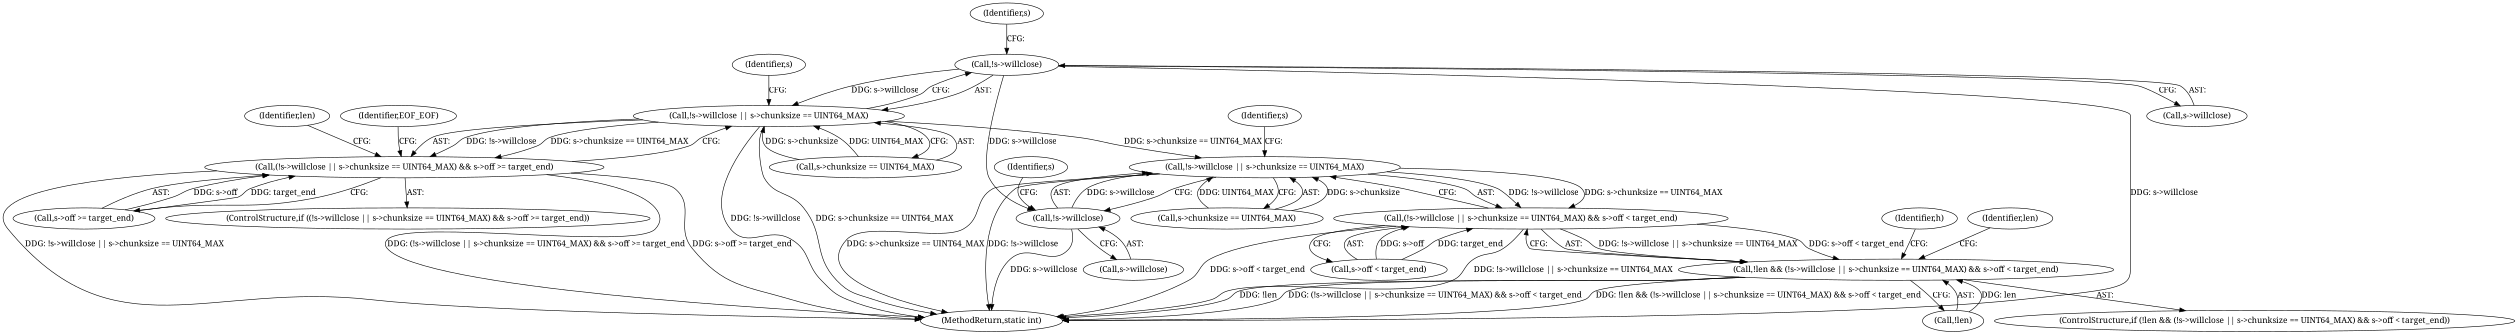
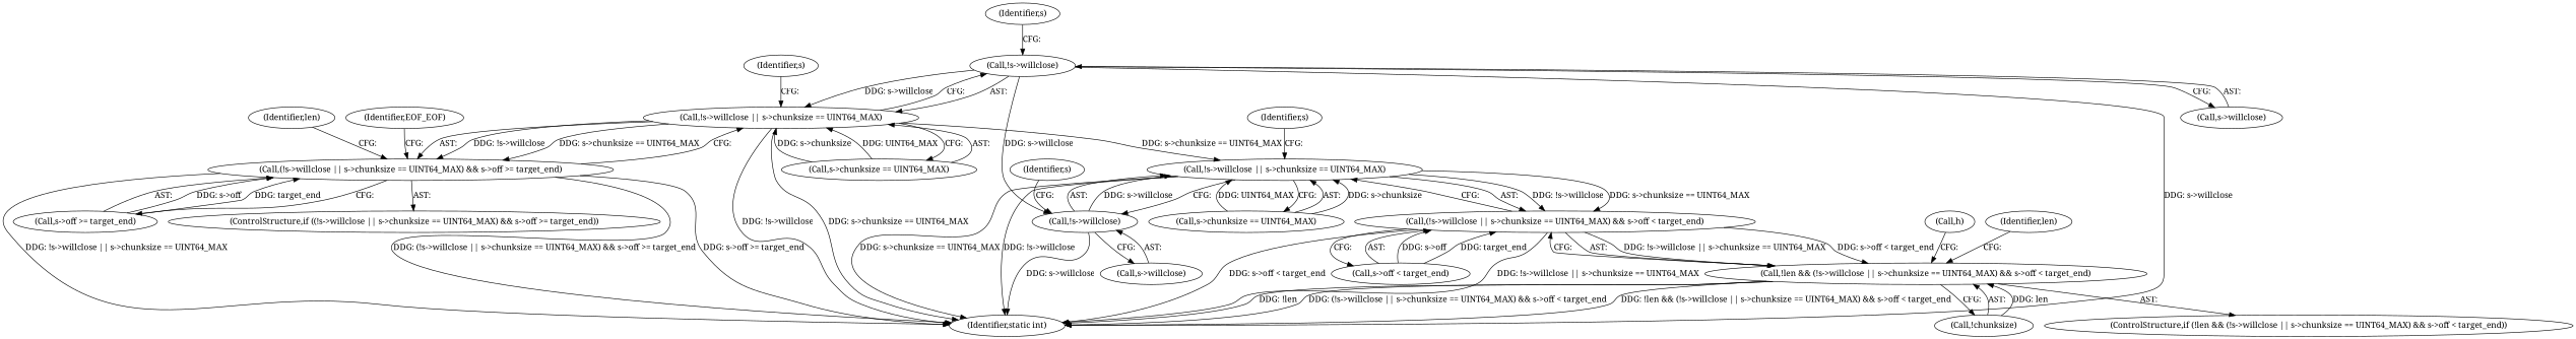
  digraph {
    fontname="Noto Serif"
    node [fontname="Noto Serif"]
    edge [fontname="Noto Serif"]
    n1 [label="(Call,!s->willclose)"]
    n2 [label="(Call,!s->willclose || s->chunksize == UINT64_MAX)"]
    n3 [label="(Call,!s->willclose)"]
-   n4 [label="(MethodReturn,static int)"]
+   n4 [label="(Identifier,static int)"]
    n5 [label="(Call,s->willclose)"]
    n6 [label="(Call,(!s->willclose || s->chunksize == UINT64_MAX) && s->off >= target_end)"]
    n7 [label="(Call,!s->willclose || s->chunksize == UINT64_MAX)"]
    n8 [label="(Call,s->chunksize == UINT64_MAX)"]
    n9 [label="(Call,s->willclose)"]
    n10 [label="(Call,s->off >= target_end)"]
    n11 [label="(ControlStructure,if ((!s->willclose || s->chunksize == UINT64_MAX) && s->off >= target_end))"]
    n12 [label="(Call,(!s->willclose || s->chunksize == UINT64_MAX) && s->off < target_end)"]
    n13 [label="(Call,s->chunksize == UINT64_MAX)"]
    n14 [label="(Call,!len && (!s->willclose || s->chunksize == UINT64_MAX) && s->off < target_end)"]
    n15 [label="(Call,s->off < target_end)"]
-   n16 [label="(Call,!len)"]
+   n16 [label="(Call,!chunksize)"]
    n17 [label="(ControlStructure,if (!len && (!s->willclose || s->chunksize == UINT64_MAX) && s->off < target_end))"]
    n18 [label="(Identifier,s)"]
    n19 [label="(Identifier,s)"]
    n20 [label="(Identifier,len)"]
    n21 [label="(Identifier,len)"]
    n22 [label="(Identifier,s)"]
    n23 [label="(Identifier,EOF_EOF)"]
-   n24 [label="(Identifier,h)"]
+   n24 [label="(Call,h)"]
    n25 [label="(Identifier,s)"]
    n1 -> n2 [label="AST: "]
    n1 -> n2 [label="DDG: s->willclose"]
    n1 -> n3 [label="DDG: s->willclose"]
    n1 -> n4 [label="DDG: s->willclose"]
    n1 -> n5 [label="CFG: "]
    n2 -> n1 [label="CFG: "]
    n2 -> n4 [label="DDG: s->chunksize == UINT64_MAX"]
    n2 -> n4 [label="DDG: !s->willclose"]
    n2 -> n6 [label="AST: "]
    n2 -> n6 [label="DDG: !s->willclose"]
    n2 -> n6 [label="DDG: s->chunksize == UINT64_MAX"]
    n2 -> n7 [label="DDG: s->chunksize == UINT64_MAX"]
    n2 -> n8 [label="CFG: "]
    n3 -> n4 [label="DDG: s->willclose"]
    n3 -> n7 [label="AST: "]
    n3 -> n7 [label="DDG: s->willclose"]
    n3 -> n9 [label="CFG: "]
    n5 -> n1 [label="AST: "]
    n6 -> n2 [label="CFG: "]
    n6 -> n4 [label="DDG: s->off >= target_end"]
    n6 -> n4 [label="DDG: !s->willclose || s->chunksize == UINT64_MAX"]
    n6 -> n4 [label="DDG: (!s->willclose || s->chunksize == UINT64_MAX) && s->off >= target_end"]
    n6 -> n10 [label="CFG: "]
    n6 -> n11 [label="AST: "]
    n7 -> n3 [label="CFG: "]
    n7 -> n4 [label="DDG: s->chunksize == UINT64_MAX"]
    n7 -> n4 [label="DDG: !s->willclose"]
    n7 -> n12 [label="AST: "]
    n7 -> n12 [label="DDG: !s->willclose"]
    n7 -> n12 [label="DDG: s->chunksize == UINT64_MAX"]
    n7 -> n13 [label="CFG: "]
    n8 -> n2 [label="AST: "]
    n8 -> n2 [label="DDG: s->chunksize"]
    n8 -> n2 [label="DDG: UINT64_MAX"]
    n9 -> n3 [label="AST: "]
    n10 -> n6 [label="AST: "]
    n10 -> n6 [label="DDG: s->off"]
    n10 -> n6 [label="DDG: target_end"]
    n12 -> n4 [label="DDG: !s->willclose || s->chunksize == UINT64_MAX"]
    n12 -> n4 [label="DDG: s->off < target_end"]
    n12 -> n7 [label="CFG: "]
    n12 -> n14 [label="AST: "]
    n12 -> n14 [label="DDG: !s->willclose || s->chunksize == UINT64_MAX"]
    n12 -> n14 [label="DDG: s->off < target_end"]
    n12 -> n15 [label="CFG: "]
    n13 -> n7 [label="AST: "]
    n13 -> n7 [label="DDG: s->chunksize"]
    n13 -> n7 [label="DDG: UINT64_MAX"]
    n14 -> n4 [label="DDG: !len && (!s->willclose || s->chunksize == UINT64_MAX) && s->off < target_end"]
    n14 -> n4 [label="DDG: !len"]
    n14 -> n4 [label="DDG: (!s->willclose || s->chunksize == UINT64_MAX) && s->off < target_end"]
    n14 -> n12 [label="CFG: "]
    n14 -> n16 [label="CFG: "]
    n14 -> n17 [label="AST: "]
    n15 -> n12 [label="AST: "]
    n15 -> n12 [label="DDG: s->off"]
    n15 -> n12 [label="DDG: target_end"]
    n16 -> n14 [label="AST: "]
    n16 -> n14 [label="DDG: len"]
    n18 -> n7 [label="CFG: "]
    n19 -> n3 [label="CFG: "]
    n20 -> n14 [label="CFG: "]
    n21 -> n6 [label="CFG: "]
    n22 -> n2 [label="CFG: "]
    n23 -> n6 [label="CFG: "]
    n24 -> n14 [label="CFG: "]
    n25 -> n1 [label="CFG: "]
  }
